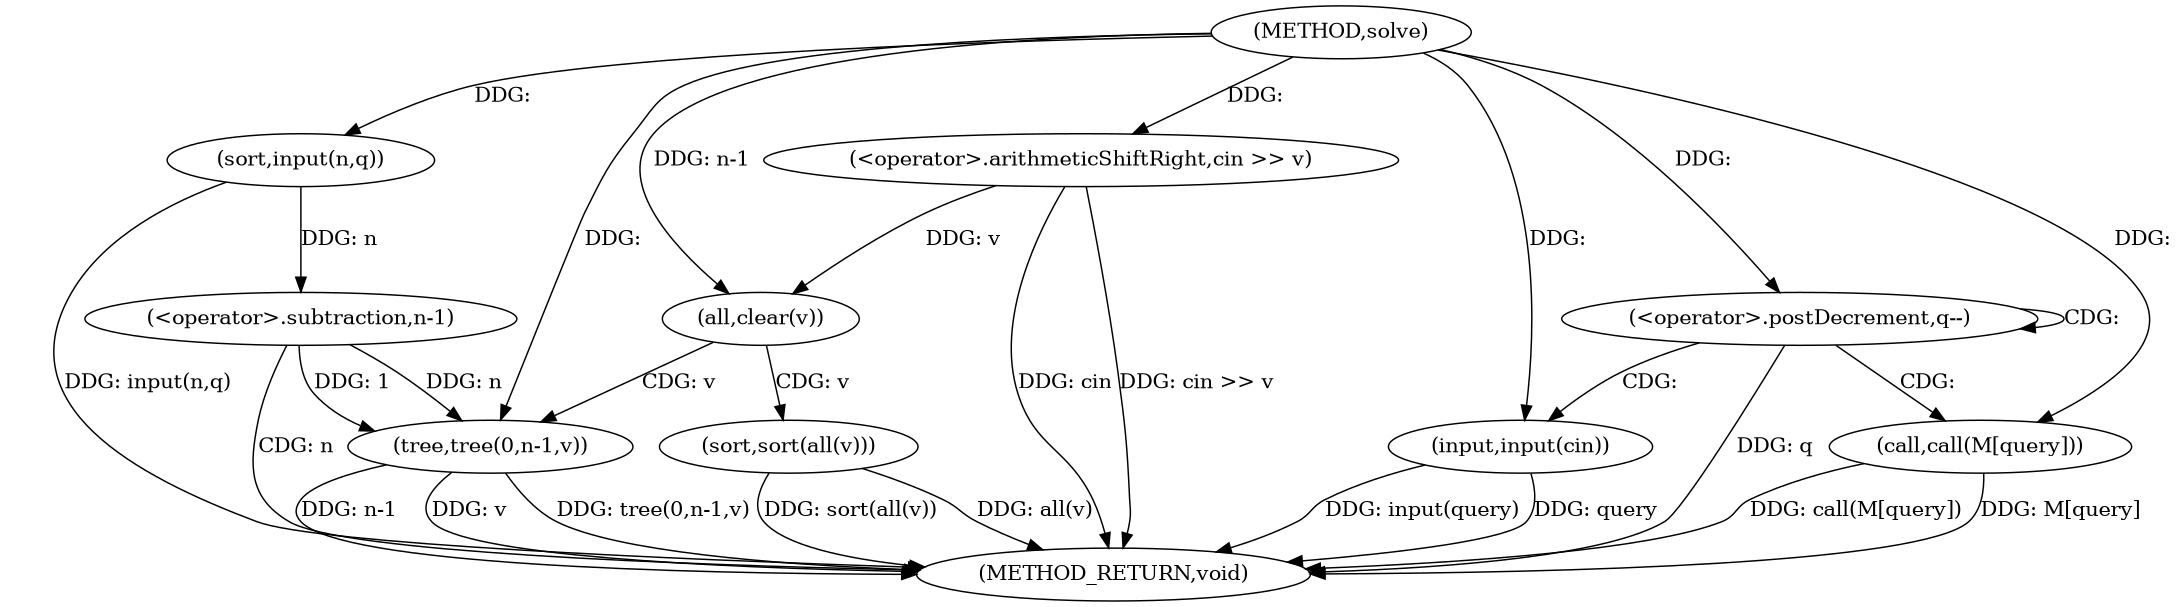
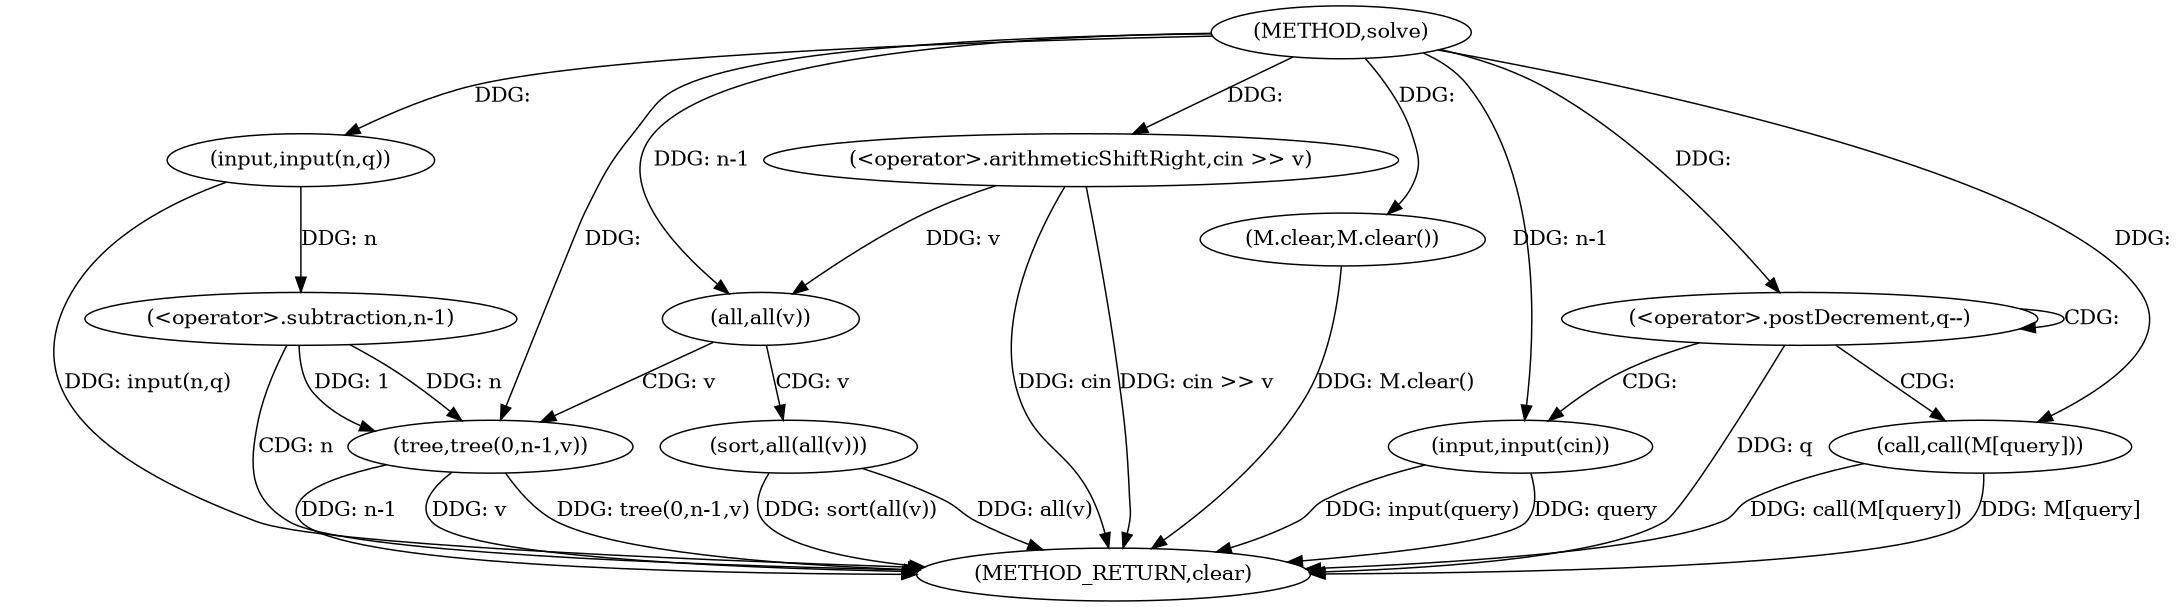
  digraph {
    n1 [label="(METHOD,solve)"]
-   n2 [label="(sort,input(n,q))"]
+   n2 [label="(input,input(n,q))"]
    n3 [label="(<operator>.arithmeticShiftRight,cin >> v)"]
    n4 [label="(tree,tree(0,n-1,v))"]
+   n5 [label="(M.clear,M.clear())"]
    n6 [label="(<operator>.postDecrement,q--)"]
-   n7 [label="(all,clear(v))"]
+   n7 [label="(all,all(v))"]
    n8 [label="(input,input(cin))"]
    n9 [label="(call,call(M[query]))"]
    n10 [label="(<operator>.subtraction,n-1)"]
-   n11 [label="(METHOD_RETURN,void)"]
-   n12 [label="(sort,sort(all(v)))"]
+   n11 [label="(METHOD_RETURN,clear)"]
+   n12 [label="(sort,all(all(v)))"]
    n1 -> n2 [label="DDG: "]
    n1 -> n3 [label="DDG: "]
    n1 -> n4 [label="DDG: "]
+   n1 -> n5 [label="DDG: "]
    n1 -> n6 [label="DDG: "]
    n1 -> n7 [label="DDG: n-1"]
-   n1 -> n8 [label="DDG: "]
+   n1 -> n8 [label="DDG: n-1"]
    n1 -> n9 [label="DDG: "]
    n2 -> n10 [label="DDG: n"]
    n2 -> n11 [label="DDG: input(n,q)"]
    n3 -> n7 [label="DDG: v"]
    n3 -> n11 [label="DDG: cin >> v"]
    n3 -> n11 [label="DDG: cin"]
    n4 -> n11 [label="DDG: n-1"]
    n4 -> n11 [label="DDG: v"]
    n4 -> n11 [label="DDG: tree(0,n-1,v)"]
+   n5 -> n11 [label="DDG: M.clear()"]
    n6 -> n6 [label="CDG: "]
    n6 -> n8 [label="CDG: "]
    n6 -> n9 [label="CDG: "]
    n6 -> n11 [label="DDG: q"]
    n7 -> n4 [label="CDG: v"]
    n7 -> n12 [label="CDG: v"]
    n8 -> n11 [label="DDG: query"]
    n8 -> n11 [label="DDG: input(query)"]
    n9 -> n11 [label="DDG: M[query]"]
    n9 -> n11 [label="DDG: call(M[query])"]
    n10 -> n4 [label="DDG: n"]
    n10 -> n4 [label="DDG: 1"]
    n10 -> n11 [label="CDG: n"]
    n12 -> n11 [label="DDG: all(v)"]
    n12 -> n11 [label="DDG: sort(all(v))"]
  }
